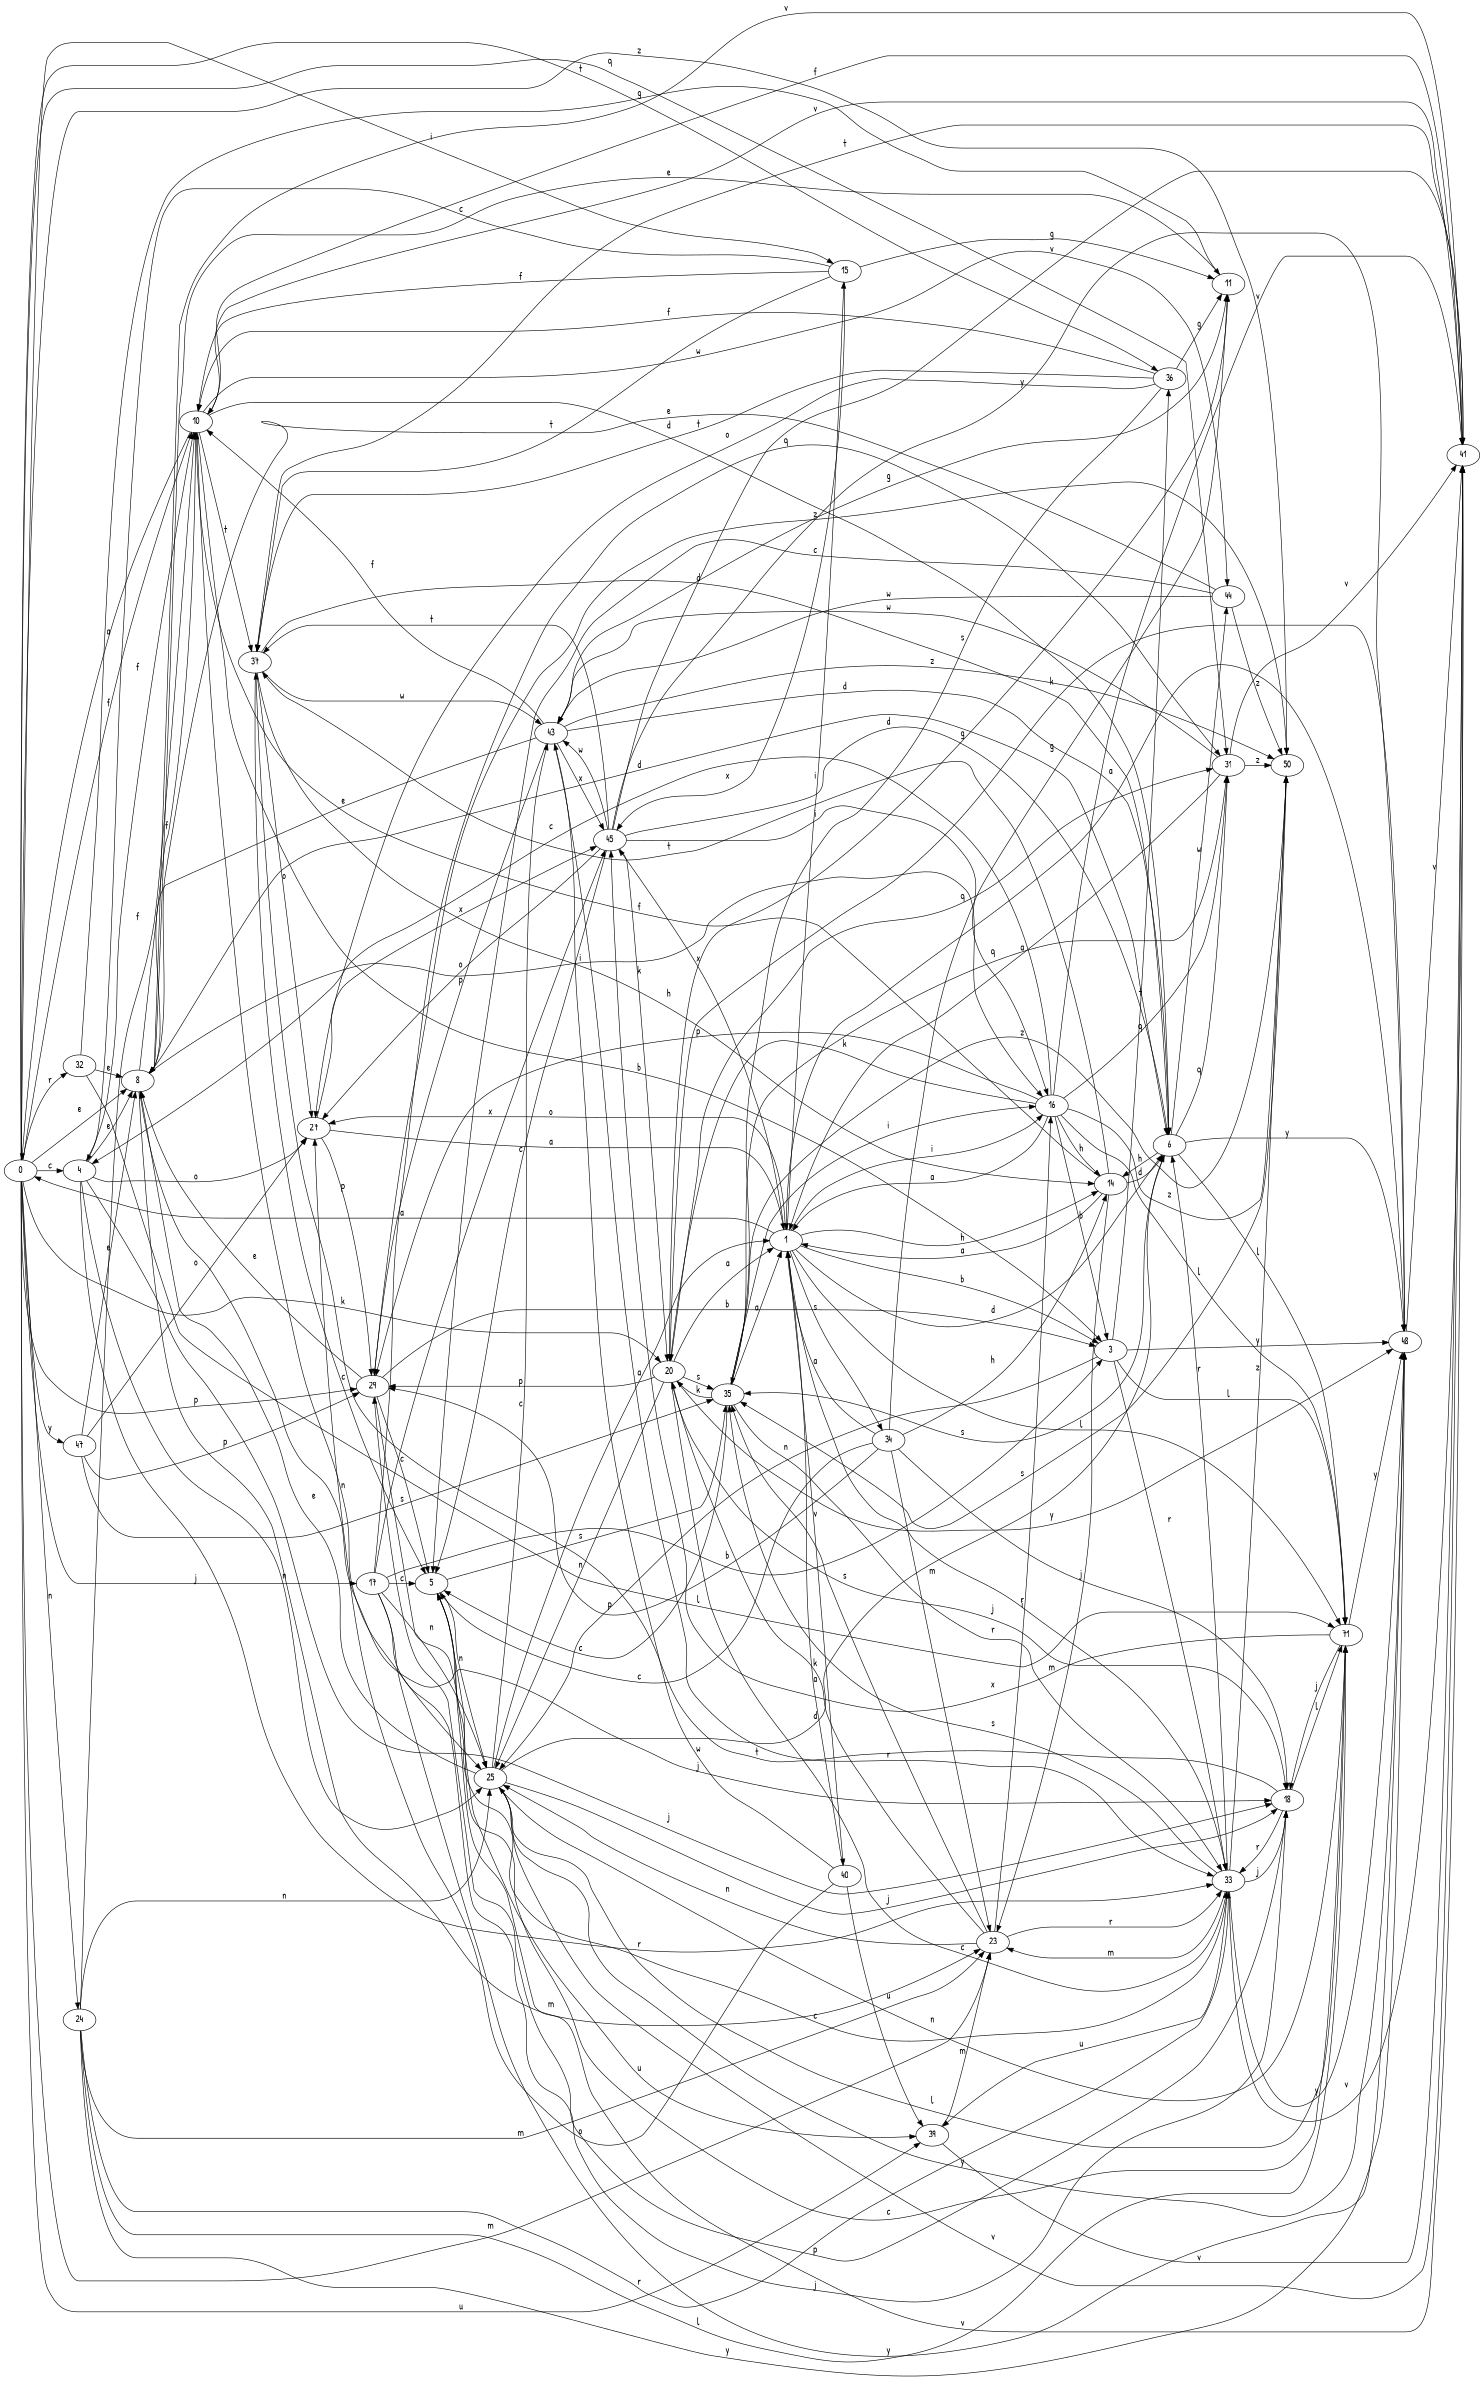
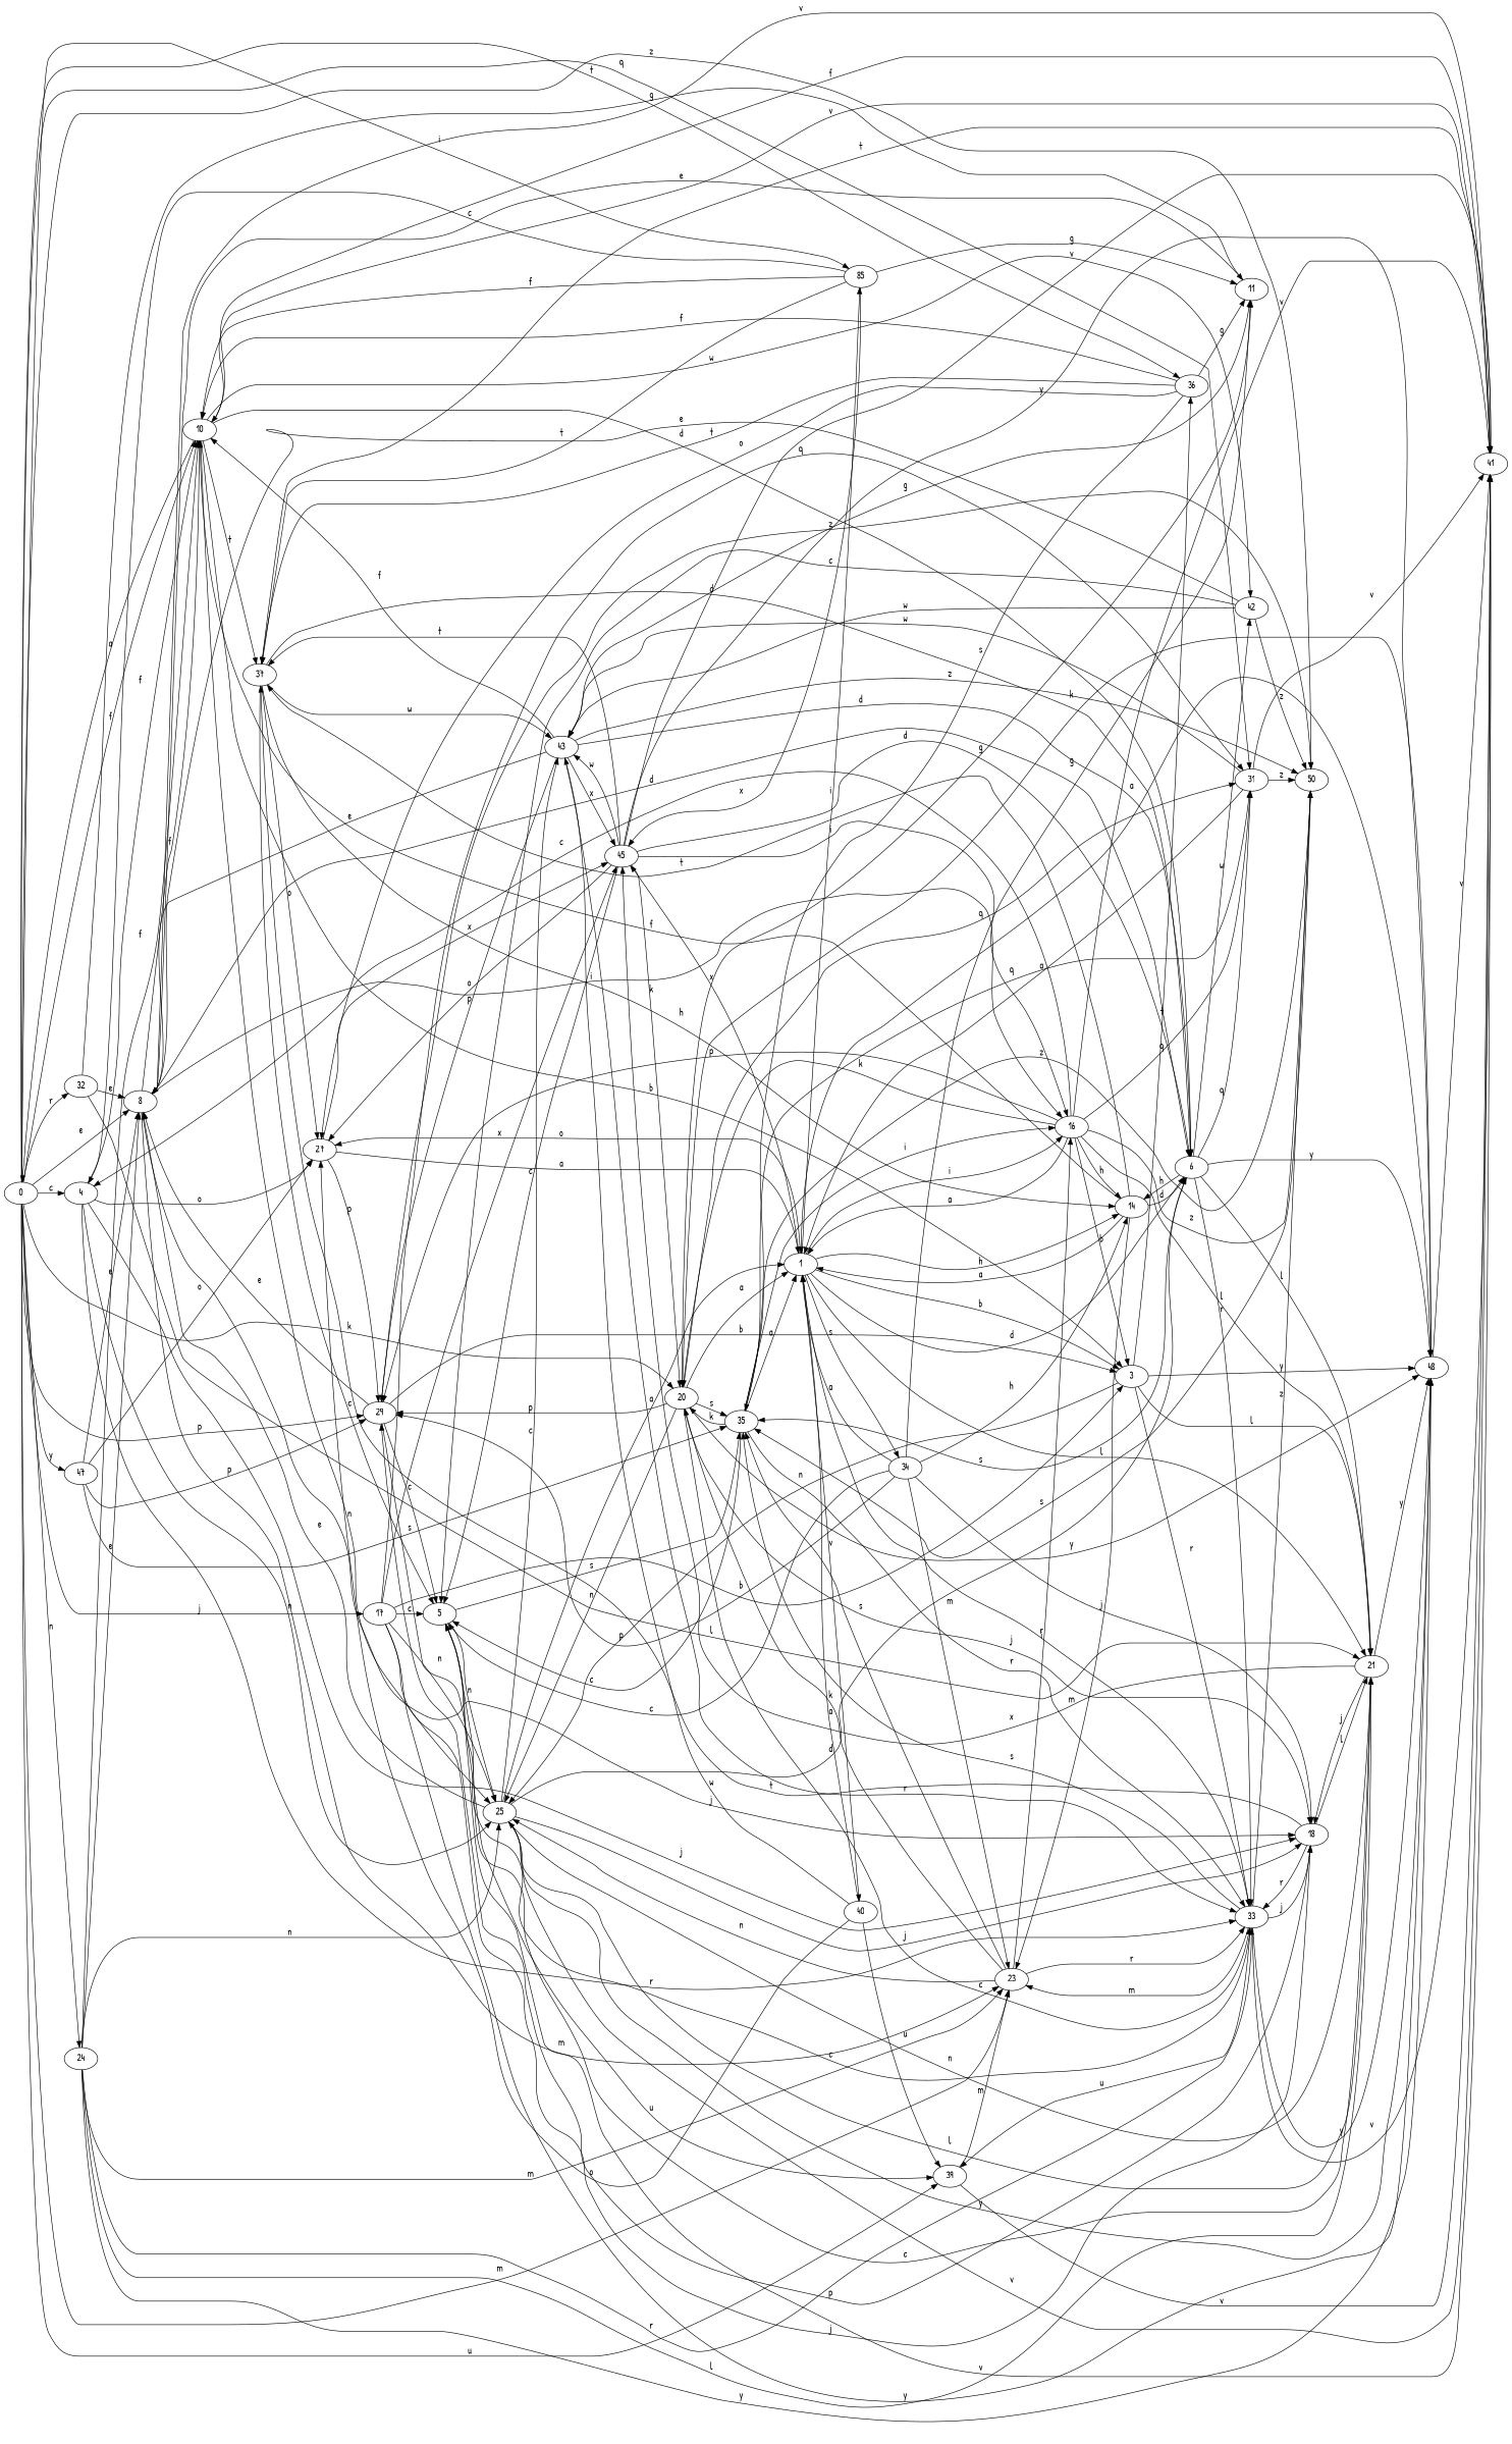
  strict digraph {
    fontname="Patrick Hand"
    rankdir=LR
    node [fontname="Patrick Hand"]
    edge [fontname="Patrick Hand"]
    0
    4
    8
    10
-   15
+   15 [label=85]
    17
    20
    23
    24
    29
    31
    32
    36
    39
    47
    50
    27
    33
    25
    18
    6
    16
    41
    3
-   42 [label=44]
+   42
    37
    45
    11
    48
    5
    1
    35
-   21 [label=71]
+   21
    43
    14
    34
    40
    0 -> 4 [label=c]
    0 -> 8 [label=e]
    0 -> 10 [label=f]
    0 -> 15 [label=i]
    0 -> 17 [label=j]
    0 -> 20 [label=k]
    0 -> 23 [label=m]
    0 -> 24 [label=n]
    0 -> 29 [label=p]
    0 -> 31 [label=q]
    0 -> 32 [label=r]
    0 -> 36 [label=t]
    0 -> 39 [label=u]
    0 -> 47 [label=y]
    0 -> 50 [label=z]
    4 -> 10 [label=f]
    4 -> 27 [label=o]
    4 -> 33 [label=r]
    4 -> 25 [label=n]
    4 -> 18 [label=j]
    8 -> 10 [label=f]
    8 -> 23 [label=m]
    8 -> 18 [label=j]
    8 -> 6 [label=d]
    8 -> 16 [label=i]
    8 -> 41 [label=v]
    10 -> 0 [label=a]
    10 -> 25 [label=n]
    10 -> 6 [label=d]
    10 -> 41 [label=v]
    10 -> 3 [label=b]
    10 -> 42 [label=w]
    10 -> 37 [label=t]
    15 -> 4 [label=c]
    15 -> 10 [label=f]
    15 -> 37 [label=t]
    15 -> 45 [label=x]
    15 -> 11 [label=g]
    17 -> 31 [label=q]
    17 -> 25 [label=n]
    17 -> 18 [label=j]
    17 -> 3 [label=b]
    17 -> 45 [label=x]
    17 -> 48 [label=y]
    17 -> 5 [label=c]
    20 -> 29 [label=p]
    20 -> 31 [label=q]
    20 -> 33 [label=c]
    20 -> 25 [label=n]
    20 -> 18 [label=j]
    20 -> 11 [label=g]
    20 -> 48 [label=y]
    20 -> 1 [label=a]
    20 -> 35 [label=s]
    23 -> 20 [label=k]
    23 -> 33 [label=r]
    23 -> 25 [label=n]
    23 -> 16 [label=i]
    23 -> 35 [label=s]
-   4 -> 8 [label=e]
+   24 -> 8 [label=e]
    24 -> 10 [label=f]
    24 -> 23 [label=m]
    24 -> 33 [label=r]
    24 -> 25 [label=n]
    24 -> 48 [label=y]
    24 -> 21 [label=l]
    29 -> 8 [label=e]
    29 -> 39 [label=u]
    29 -> 50 [label=z]
    29 -> 3 [label=b]
    29 -> 5 [label=c]
    31 -> 50 [label=z]
    31 -> 41 [label=v]
    31 -> 1 [label=a]
    31 -> 43 [label=w]
    32 -> 8 [label=e]
    32 -> 11 [label=g]
    32 -> 21 [label=l]
    36 -> 10 [label=f]
    36 -> 27 [label=o]
    36 -> 37 [label=t]
    36 -> 11 [label=g]
    36 -> 35 [label=s]
    39 -> 23 [label=m]
    39 -> 41 [label=v]
    47 -> 8 [label=e]
    47 -> 29 [label=p]
    47 -> 27 [label=o]
    47 -> 35 [label=s]
    50 -> 35 [label=s]
    27 -> 29 [label=p]
    27 -> 45 [label=x]
    27 -> 1 [label=a]
    33 -> 23 [label=m]
    33 -> 39 [label=u]
    33 -> 50 [label=z]
    33 -> 18 [label=j]
    33 -> 41 [label=v]
    33 -> 48 [label=y]
    33 -> 5 [label=c]
    33 -> 35 [label=s]
    25 -> 8 [label=e]
    25 -> 18 [label=j]
    25 -> 6 [label=d]
    25 -> 41 [label=v]
    25 -> 48 [label=y]
    25 -> 1 [label=a]
    25 -> 21 [label=l]
    25 -> 43 [label=c]
    18 -> 29 [label=p]
    18 -> 33 [label=r]
    18 -> 37 [label=t]
    18 -> 21 [label=l]
    6 -> 31 [label=q]
-   33 -> 6 [label=r]
+   6 -> 33 [label=r]
    6 -> 42 [label=w]
    6 -> 48 [label=y]
    6 -> 35 [label=s]
    6 -> 21 [label=l]
    6 -> 14 [label=h]
    16 -> 4 [label=c]
    16 -> 20 [label=k]
    16 -> 29 [label=p]
    16 -> 31 [label=q]
    16 -> 50 [label=z]
    16 -> 41 [label=v]
    16 -> 3 [label=b]
    16 -> 1 [label=a]
    16 -> 21 [label=l]
    16 -> 14 [label=h]
    41 -> 10 [label=f]
    41 -> 37 [label=t]
    3 -> 36 [label=t]
    3 -> 33 [label=r]
    3 -> 25 [label=n]
    3 -> 48 [label=y]
    3 -> 21 [label=l]
    42 -> 8 [label=e]
    42 -> 50 [label=z]
    42 -> 5 [label=c]
    42 -> 43 [label=w]
    37 -> 27 [label=o]
    37 -> 6 [label=d]
    37 -> 5 [label=c]
    37 -> 43 [label=w]
    37 -> 14 [label=h]
    45 -> 20 [label=k]
    45 -> 27 [label=o]
    45 -> 6 [label=d]
    45 -> 16 [label=i]
    45 -> 41 [label=v]
    45 -> 37 [label=t]
    45 -> 48 [label=y]
    45 -> 5 [label=c]
    45 -> 43 [label=w]
    11 -> 8 [label=e]
    48 -> 20 [label=k]
    48 -> 41 [label=v]
    48 -> 1 [label=a]
    5 -> 25 [label=n]
    5 -> 41 [label=v]
    5 -> 35 [label=s]
-   1 -> 0 [label=a]
    1 -> 15 [label=i]
    1 -> 27 [label=o]
    1 -> 33 [label=r]
    1 -> 6 [label=d]
    1 -> 16 [label=i]
    1 -> 3 [label=b]
    1 -> 45 [label=x]
    1 -> 21 [label=l]
    1 -> 14 [label=h]
    1 -> 34 [label=s]
    1 -> 40 [label=v]
    35 -> 20 [label=k]
    35 -> 31 [label=q]
    35 -> 50 [label=z]
    35 -> 33 [label=r]
    35 -> 16 [label=i]
    35 -> 5 [label=c]
    35 -> 1 [label=a]
    21 -> 25 [label=n]
    21 -> 18 [label=j]
    21 -> 45 [label=x]
    21 -> 48 [label=y]
    21 -> 5 [label=c]
    43 -> 8 [label=e]
    43 -> 10 [label=f]
    43 -> 29 [label=p]
    43 -> 50 [label=z]
    43 -> 33 [label=r]
    43 -> 6 [label=d]
    43 -> 45 [label=x]
    43 -> 11 [label=g]
    14 -> 10 [label=f]
    14 -> 23 [label=m]
    14 -> 6 [label=d]
    14 -> 37 [label=t]
    14 -> 1 [label=a]
    34 -> 23 [label=m]
    34 -> 29 [label=p]
    34 -> 18 [label=j]
    34 -> 11 [label=g]
    34 -> 5 [label=c]
    34 -> 1 [label=a]
    34 -> 14 [label=h]
    40 -> 39 [label=u]
    40 -> 27 [label=o]
    40 -> 1 [label=a]
    40 -> 43 [label=w]
  }
